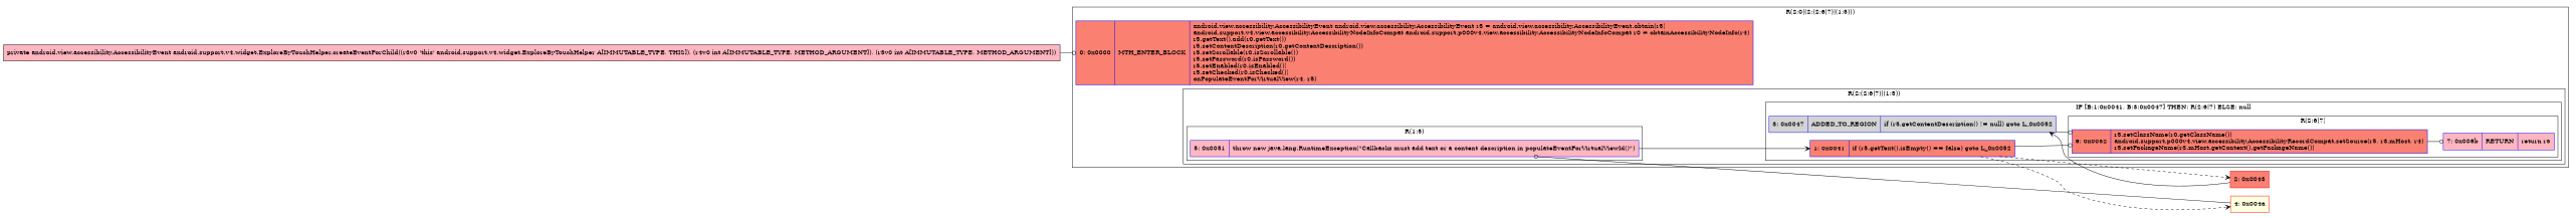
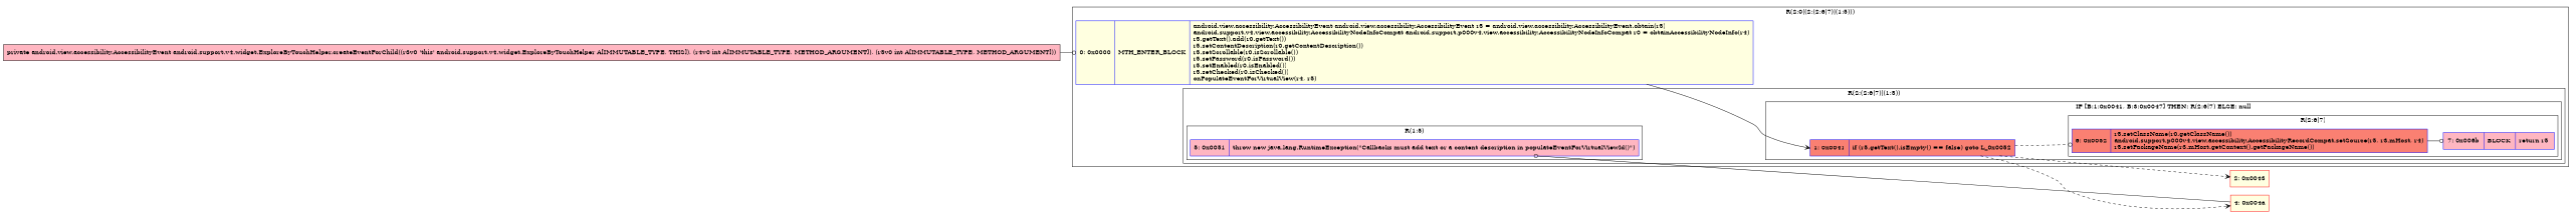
  digraph {
    rankdir=LR
    node [color=blue fillcolor=lightpink shape=record style=filled]
    edge [arrowhead=odot]
    n1 [fillcolor=salmon label="{6\:\ 0x0052|r5.setClassName(r0.getClassName())\landroid.support.p000v4.view.accessibility.AccessibilityRecordCompat.setSource(r5, r3.mHost, r4)\lr5.setPackageName(r3.mHost.getContext().getPackageName())\l}"]
-   n2 [label="{7\:\ 0x006b|RETURN\l|return r5\l}"]
+   n2 [label="{7\:\ 0x006b|BLOCK\l|return r5\l}"]
    n3 [fillcolor=salmon label="{1\:\ 0x0041|if (r5.getText().isEmpty() == false) goto L_0x0052\l}"]
-   n4 [fillcolor=lightgrey label="{3\:\ 0x0047|ADDED_TO_REGION\l|if (r5.getContentDescription() != null) goto L_0x0052\l}"]
    n5 [label="{5\:\ 0x0051|throw new java.lang.RuntimeException(\"Callbacks must add text or a content description in populateEventForVirtualViewId()\")\l}"]
-   n6 [fillcolor=salmon label="{0\:\ 0x0000|MTH_ENTER_BLOCK\l|android.view.accessibility.AccessibilityEvent android.view.accessibility.AccessibilityEvent r5 = android.view.accessibility.AccessibilityEvent.obtain(r5)\landroid.support.v4.view.accessibility.AccessibilityNodeInfoCompat android.support.p000v4.view.accessibility.AccessibilityNodeInfoCompat r0 = obtainAccessibilityNodeInfo(r4)\lr5.getText().add(r0.getText())\lr5.setContentDescription(r0.getContentDescription())\lr5.setScrollable(r0.isScrollable())\lr5.setPassword(r0.isPassword())\lr5.setEnabled(r0.isEnabled())\lr5.setChecked(r0.isChecked())\lonPopulateEventForVirtualView(r4, r5)\l}"]
-   n7 [color=red fillcolor=salmon label="{2\:\ 0x0043}"]
+   n6 [fillcolor=lightyellow label="{0\:\ 0x0000|MTH_ENTER_BLOCK\l|android.view.accessibility.AccessibilityEvent android.view.accessibility.AccessibilityEvent r5 = android.view.accessibility.AccessibilityEvent.obtain(r5)\landroid.support.v4.view.accessibility.AccessibilityNodeInfoCompat android.support.p000v4.view.accessibility.AccessibilityNodeInfoCompat r0 = obtainAccessibilityNodeInfo(r4)\lr5.getText().add(r0.getText())\lr5.setContentDescription(r0.getContentDescription())\lr5.setScrollable(r0.isScrollable())\lr5.setPassword(r0.isPassword())\lr5.setEnabled(r0.isEnabled())\lr5.setChecked(r0.isChecked())\lonPopulateEventForVirtualView(r4, r5)\l}"]
+   n7 [color=red fillcolor=lightyellow label="{2\:\ 0x0043}"]
    n8 [color=red fillcolor=lightyellow label="{4\:\ 0x004a}"]
    n9 [label="{private android.view.accessibility.AccessibilityEvent android.support.v4.widget.ExploreByTouchHelper.createEventForChild((r3v0 'this' android.support.v4.widget.ExploreByTouchHelper A[IMMUTABLE_TYPE, THIS]), (r4v0 int A[IMMUTABLE_TYPE, METHOD_ARGUMENT]), (r5v0 int A[IMMUTABLE_TYPE, METHOD_ARGUMENT])) }" color=""]
    subgraph cluster_1 {
      label="R(2:0|(2:(2:6|7)|(1:5)))"
      n6
      subgraph cluster_2 {
        label="R(2:(2:6|7)|(1:5))"
        subgraph cluster_3 {
          label="IF [B:1:0x0041, B:3:0x0047] THEN: R(2:6|7) ELSE: null"
          n3
-         n4
          subgraph cluster_4 {
            label="R(2:6|7)"
            n1
            n2
          }
        }
        subgraph cluster_5 {
          label="R(1:5)"
          n5
        }
      }
    }
    n1 -> n2
-   n3 -> n1
+   n3 -> n1 [style=dashed]
    n3 -> n7 [arrowhead=vee style=dashed]
    n3 -> n8 [arrowhead=vee style=dashed]
-   n4 -> n1
-   n5 -> n3 [arrowhead=vee]
-   n7 -> n4 [arrowhead=vee]
+   n6 -> n3 [arrowhead=vee]
    n8 -> n5
    n9 -> n6
  }
